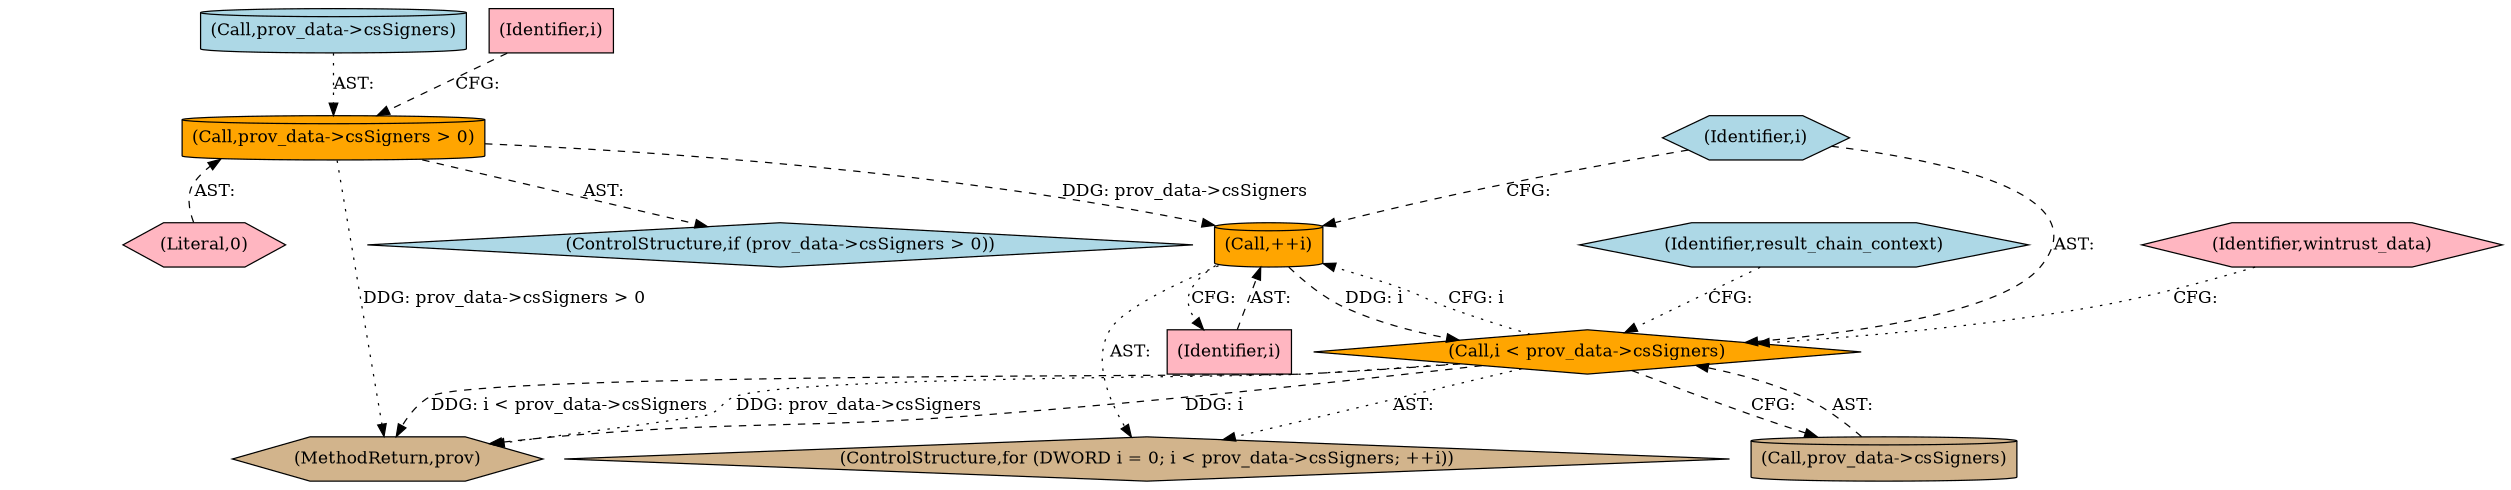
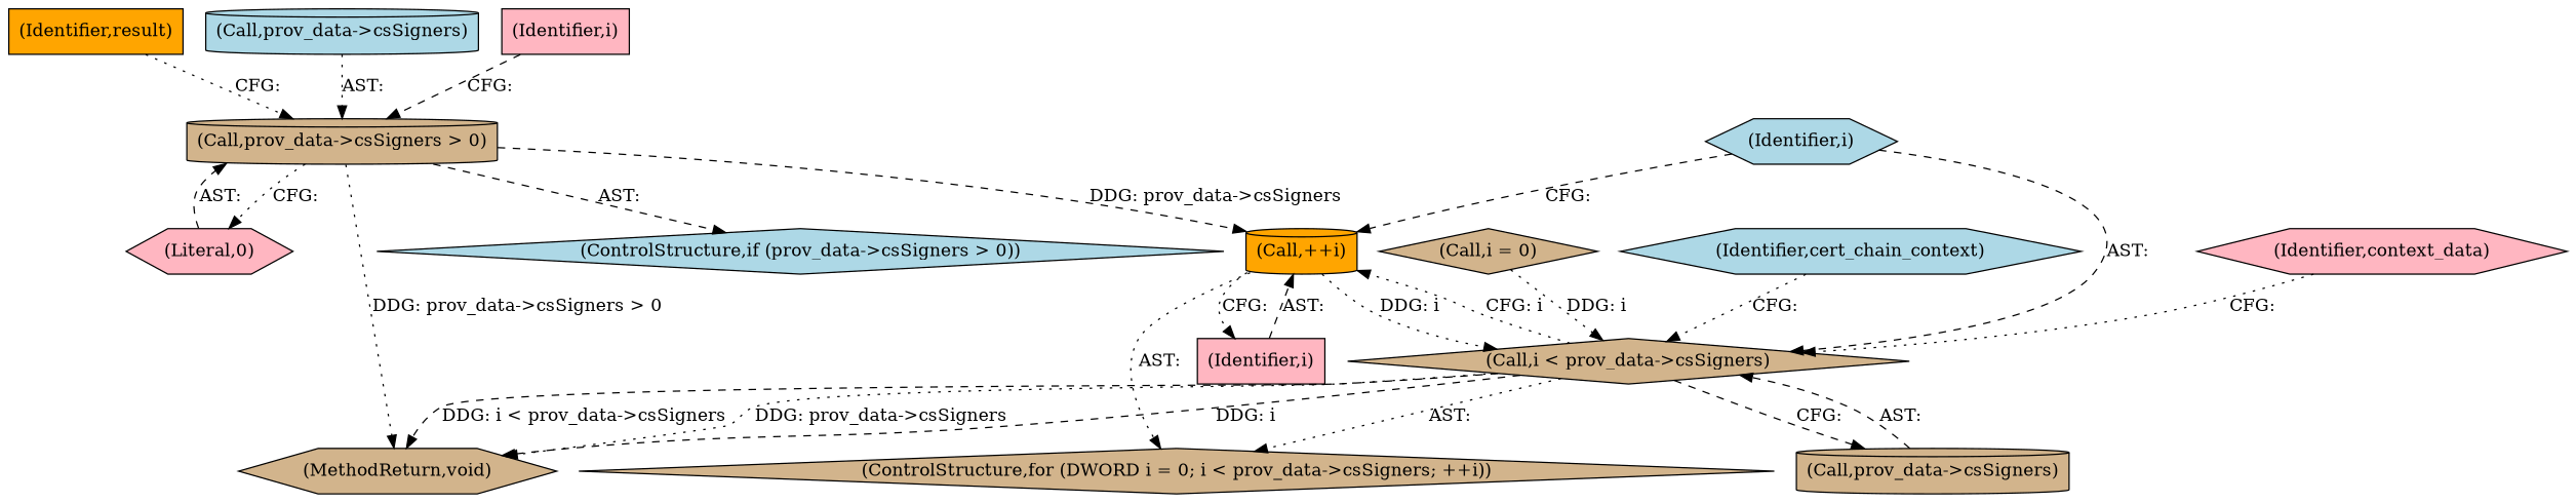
  digraph {
    node [fillcolor=tan shape=hexagon style=filled]
    edge [style=dotted]
-   n1 [fillcolor=orange label="(Call,prov_data->csSigners > 0)" shape=cylinder]
+   n1 [label="(Call,prov_data->csSigners > 0)" shape=cylinder]
    n2 [fillcolor=lightpink label="(Literal,0)"]
-   n3 [label="(MethodReturn,prov)"]
+   n3 [label="(MethodReturn,void)"]
    n4 [fillcolor=lightblue label="(ControlStructure,if (prov_data->csSigners > 0))" shape=diamond]
    n5 [fillcolor=orange label="(Call,++i)" shape=cylinder]
-   n6 [fillcolor=orange label="(Call,i < prov_data->csSigners)" shape=diamond]
+   n6 [label="(Call,i < prov_data->csSigners)" shape=diamond]
    n7 [label="(Call,prov_data->csSigners)" shape=cylinder]
    n8 [label="(ControlStructure,for (DWORD i = 0; i < prov_data->csSigners; ++i))" shape=diamond]
    n9 [fillcolor=lightpink label="(Identifier,i)" shape=box]
+   n10 [fillcolor=orange label="(Identifier,result)" shape=box]
    n11 [fillcolor=lightblue label="(Identifier,i)"]
-   n13 [fillcolor=lightblue label="(Identifier,result_chain_context)"]
-   n14 [fillcolor=lightpink label="(Identifier,wintrust_data)"]
+   n12 [label="(Call,i = 0)" shape=diamond]
+   n13 [fillcolor=lightblue label="(Identifier,cert_chain_context)"]
+   n14 [fillcolor=lightpink label="(Identifier,context_data)"]
    n15 [fillcolor=lightblue label="(Call,prov_data->csSigners)" shape=cylinder]
    n16 [fillcolor=lightpink label="(Identifier,i)" shape=box]
+   n1 -> n2 [label="CFG: "]
    n1 -> n3 [label="DDG: prov_data->csSigners > 0"]
    n1 -> n4 [label="AST: " style=dashed]
    n1 -> n5 [label="DDG: prov_data->csSigners" style=dashed]
    n2 -> n1 [label="AST: " style=dashed]
-   n5 -> n6 [label="DDG: i" style=dashed]
+   n5 -> n6 [label="DDG: i"]
    n5 -> n8 [label="AST: "]
    n5 -> n9 [label="CFG: "]
    n6 -> n3 [label="DDG: i" style=dashed]
    n6 -> n3 [label="DDG: i < prov_data->csSigners" style=dashed]
    n6 -> n3 [label="DDG: prov_data->csSigners"]
    n6 -> n5 [label="CFG: i"]
    n6 -> n7 [label="CFG: " style=dashed]
    n6 -> n8 [label="AST: "]
    n7 -> n6 [label="AST: " style=dashed]
    n9 -> n5 [label="AST: " style=dashed]
+   n10 -> n1 [label="CFG: "]
    n11 -> n5 [label="CFG: " style=dashed]
    n11 -> n6 [label="AST: " style=dashed]
+   n12 -> n6 [label="DDG: i"]
    n13 -> n6 [label="CFG: "]
    n14 -> n6 [label="CFG: "]
    n15 -> n1 [label="AST: "]
    n16 -> n1 [label="CFG: " style=dashed]
  }
